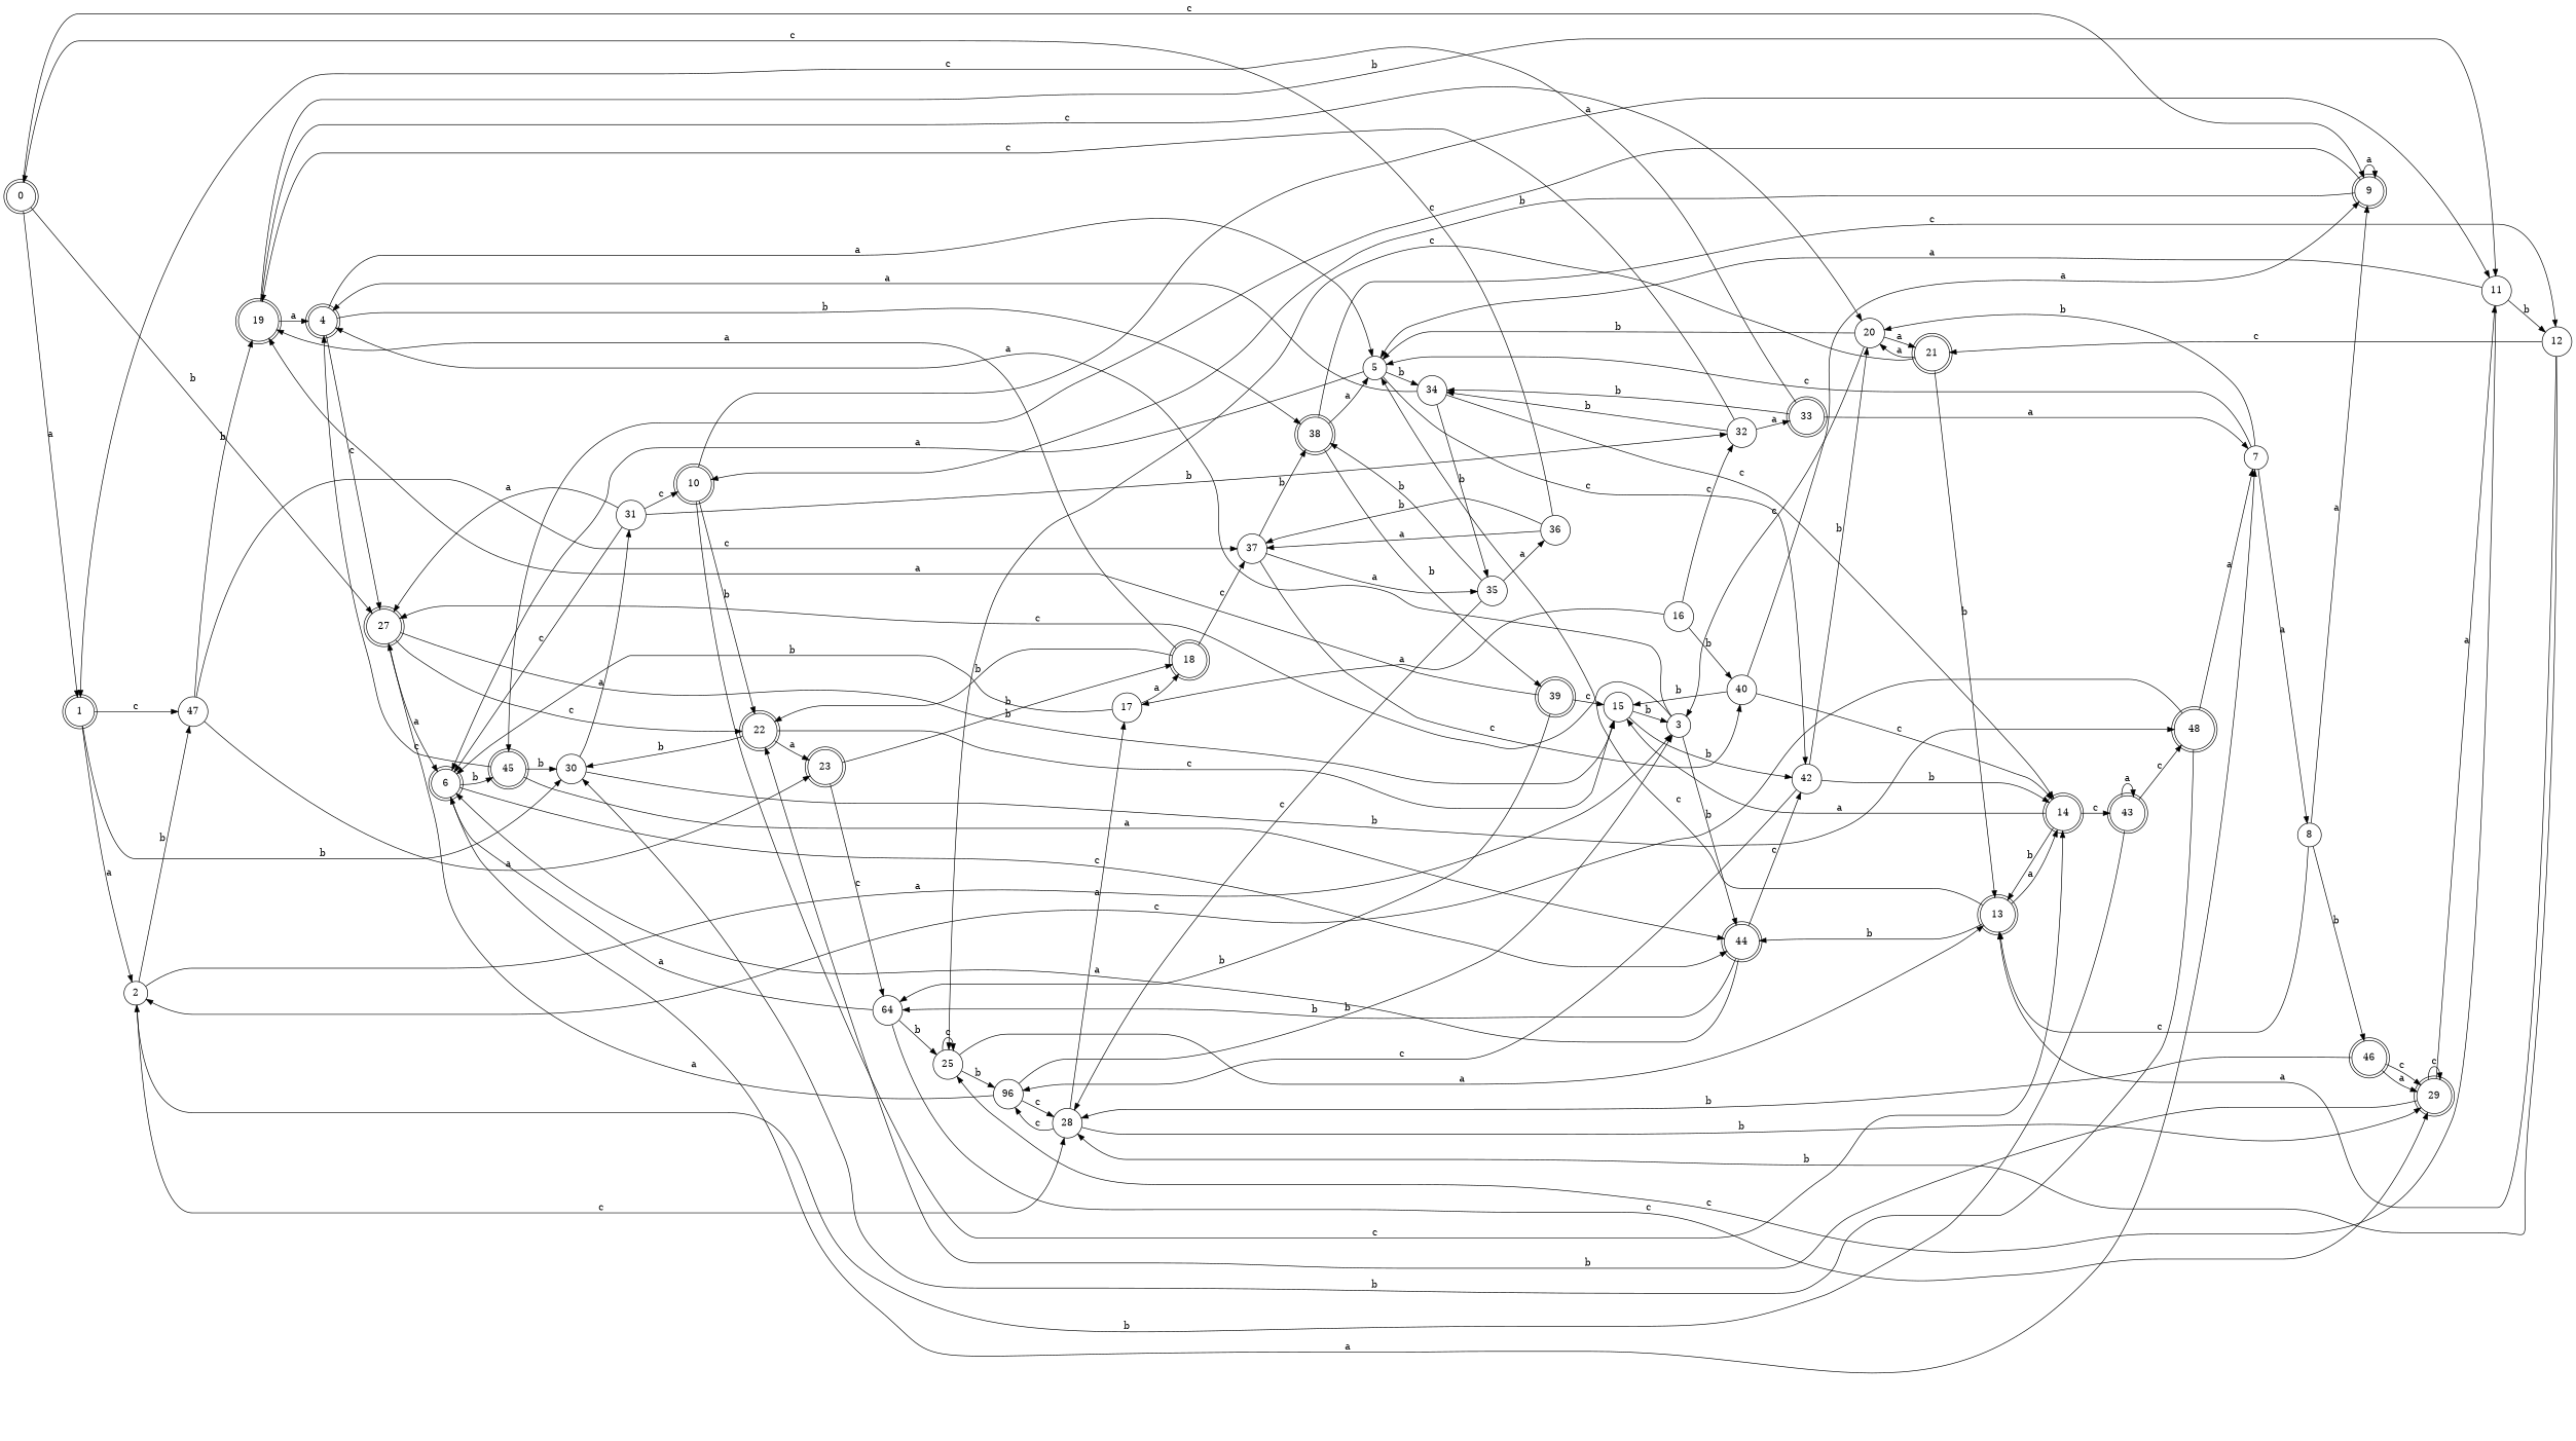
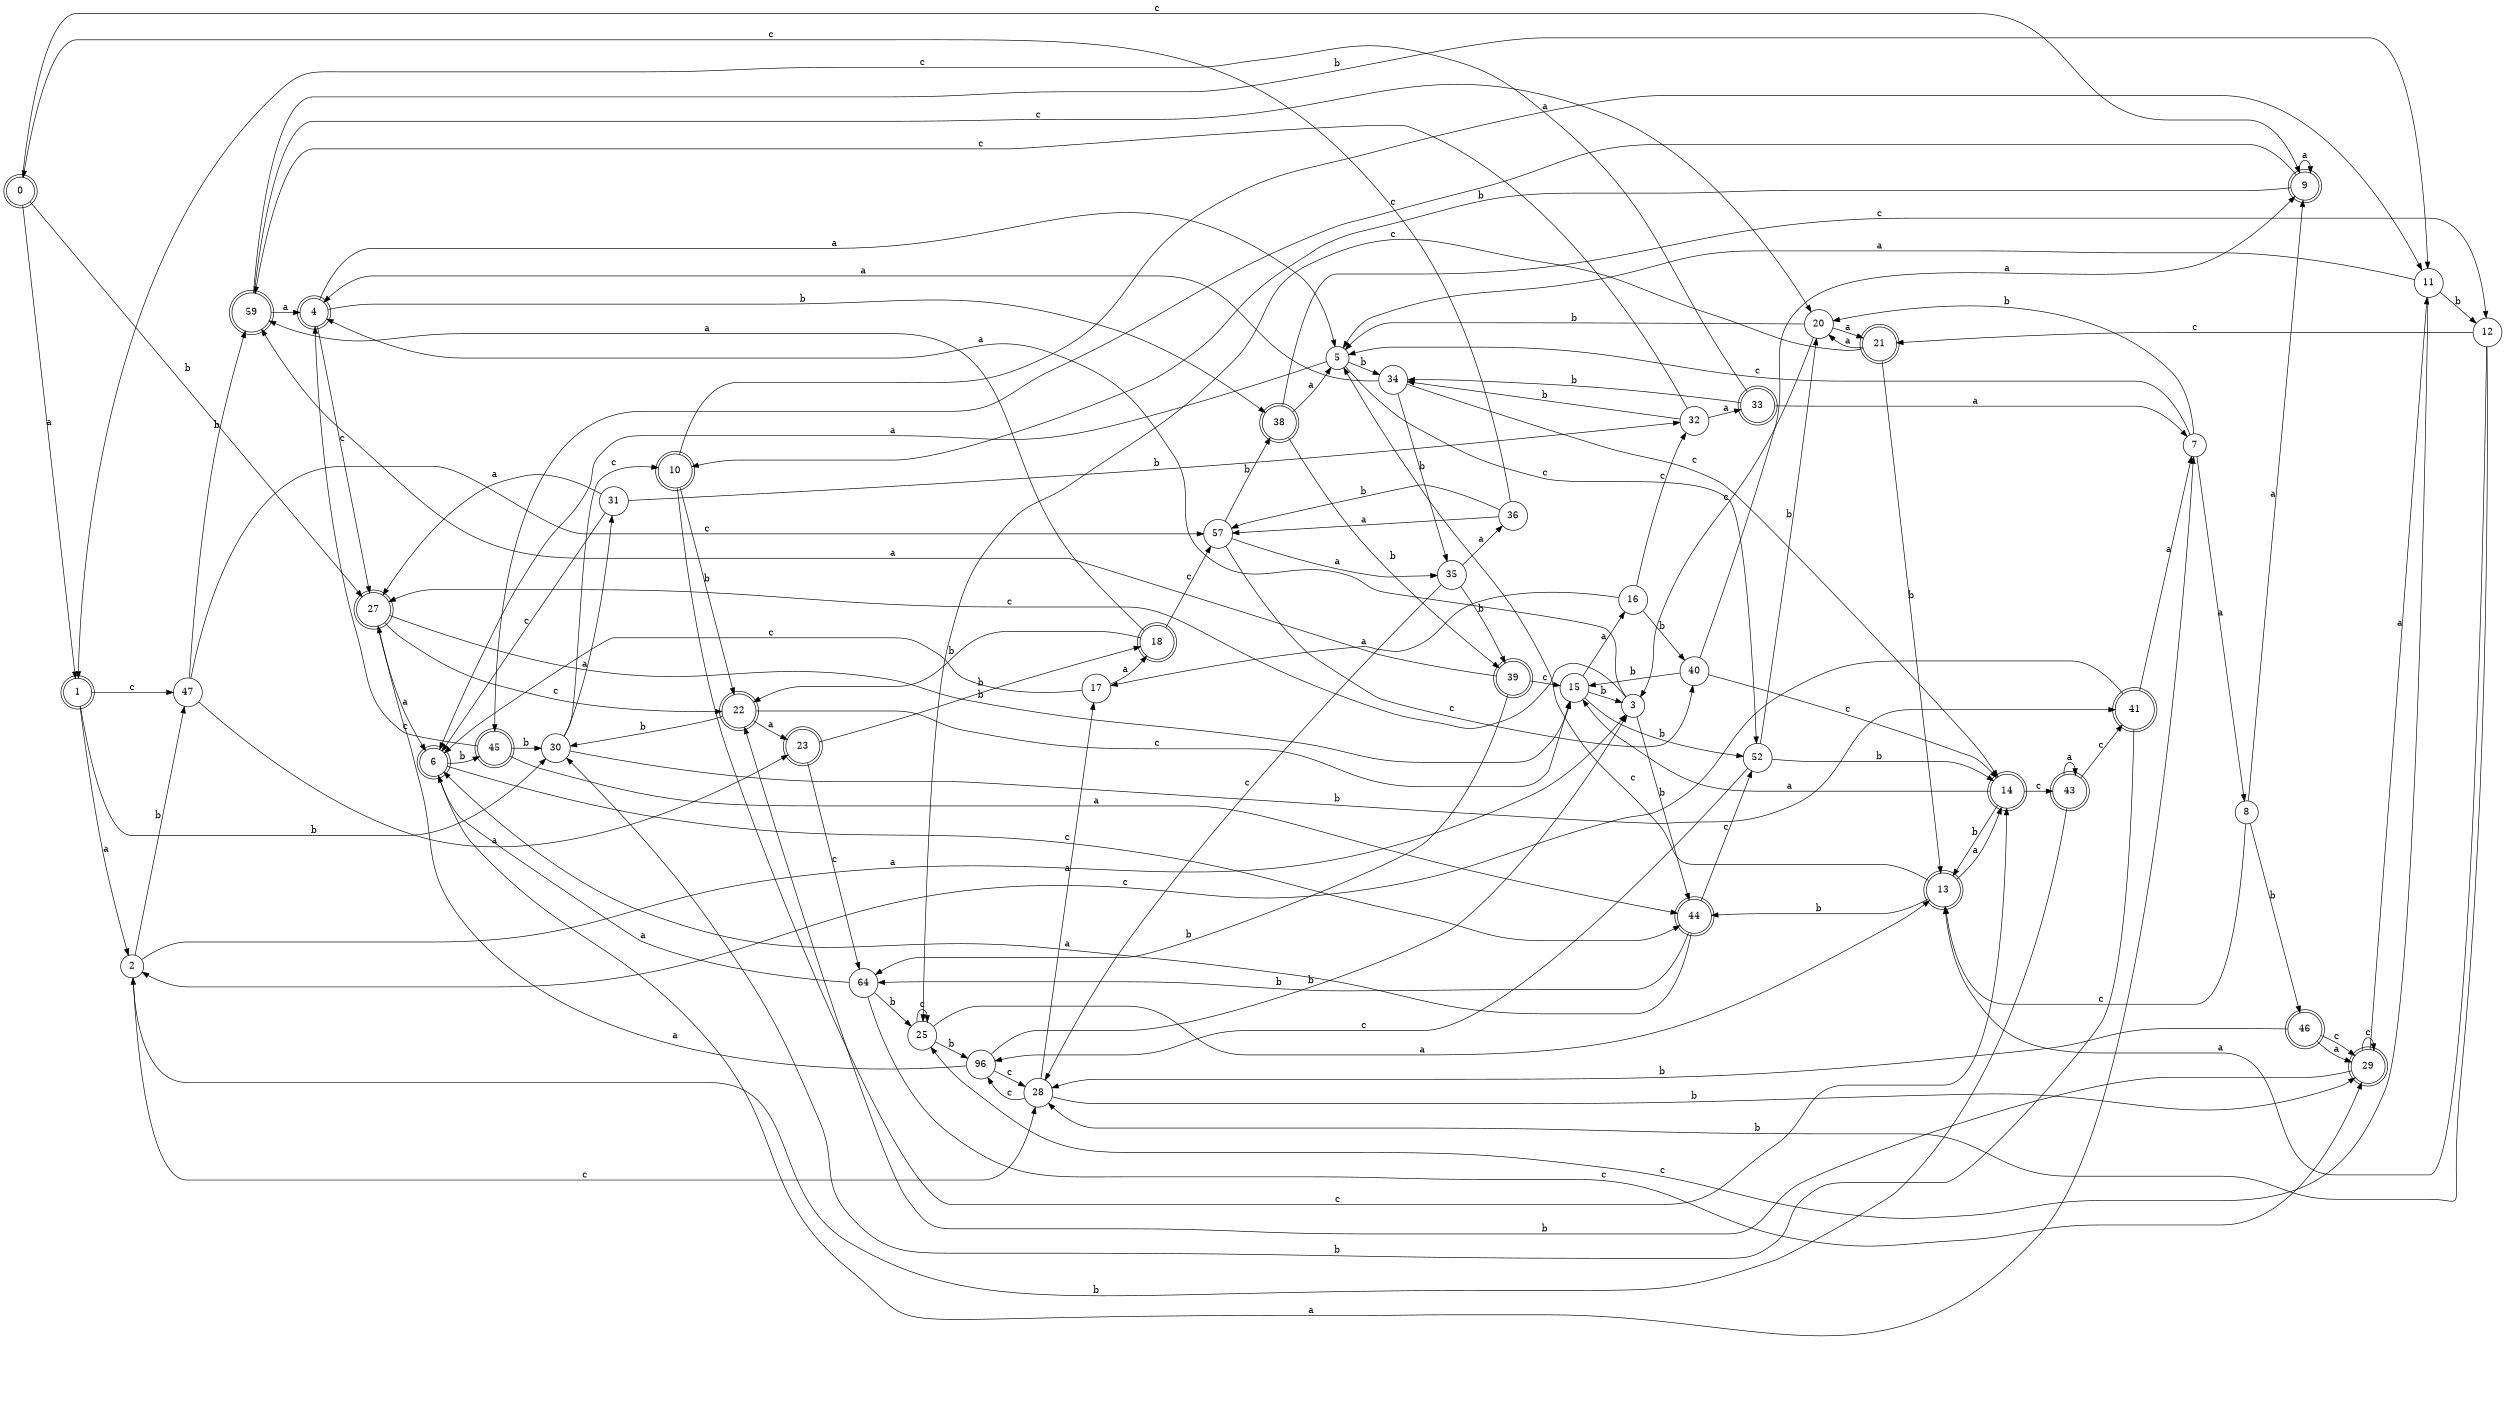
  digraph {
    rankdir=LR
    node [color=black fillcolor=white shape=circle style=filled]
    n1 [label=0 shape=doublecircle style="rounded,filled"]
    n2 [label=1 shape=doublecircle style="rounded,filled"]
    n3 [label=9 shape=doublecircle style="rounded,filled"]
    n4 [label=27 shape=doublecircle style="rounded,filled"]
    n5 [label=2]
    n6 [label=30]
    n7 [label=47]
    n8 [label=45 shape=doublecircle style="rounded,filled"]
    n9 [label=10 shape=doublecircle style="rounded,filled"]
    n10 [label=6 shape=doublecircle style="rounded,filled"]
    n11 [label=22 shape=doublecircle style="rounded,filled"]
    n12 [label=15]
    n13 [label=3]
    n14 [label=28]
    n15 [label=31]
-   n16 [label=48 shape=doublecircle style="rounded,filled"]
-   n17 [label=19 shape=doublecircle style="rounded,filled"]
-   n18 [label=37]
+   n16 [label=41 shape=doublecircle style="rounded,filled"]
+   n17 [label=59 shape=doublecircle style="rounded,filled"]
+   n18 [label=57]
    n19 [label=23 shape=doublecircle style="rounded,filled"]
    n20 [label=4 shape=doublecircle style="rounded,filled"]
    n21 [label=44 shape=doublecircle style="rounded,filled"]
    n22 [label=17]
    n23 [label=29 shape=doublecircle style="rounded,filled"]
    n24 [label=96]
    n25 [label=5]
    n26 [label=38 shape=doublecircle style="rounded,filled"]
-   n27 [label=42]
+   n27 [label=52]
    n28 [label=64]
    n29 [label=34]
    n30 [label=12]
    n31 [label=39 shape=doublecircle style="rounded,filled"]
    n32 [label=7]
    n33 [label=14 shape=doublecircle style="rounded,filled"]
    n34 [label=35]
    n35 [label=20]
    n36 [label=8]
    n37 [label=46 shape=doublecircle style="rounded,filled"]
    n38 [label=13 shape=doublecircle style="rounded,filled"]
    n39 [label=21 shape=doublecircle style="rounded,filled"]
    n40 [label=43 shape=doublecircle style="rounded,filled"]
    n41 [label=11]
    n42 [label=25]
    n43 [label=16]
    n44 [label=32]
    n45 [label=40]
    n46 [label=18 shape=doublecircle style="rounded,filled"]
    n47 [label=33 shape=doublecircle style="rounded,filled"]
    n48 [label=36]
    n1 -> n2 [label=a]
    n1 -> n3 [label=c]
    n1 -> n4 [label=b]
    n2 -> n5 [label=a]
    n2 -> n6 [label=b]
    n2 -> n7 [label=c]
    n3 -> n3 [label=a]
    n3 -> n8 [label=c]
    n3 -> n9 [label=b]
    n4 -> n10 [label=a]
    n4 -> n11 [label=c]
    n4 -> n12 [label=b]
    n5 -> n7 [label=b]
    n5 -> n13 [label=a]
    n5 -> n14 [label=c]
-   n15 -> n9 [label=c]
+   n6 -> n9 [label=c]
    n6 -> n15 [label=a]
    n6 -> n16 [label=b]
    n7 -> n17 [label=b]
    n7 -> n18 [label=c]
    n7 -> n19 [label=a]
    n8 -> n6 [label=b]
    n8 -> n20 [label=c]
    n8 -> n21 [label=a]
    n9 -> n11 [label=b]
    n9 -> n33 [label=c]
    n9 -> n41 [label=a]
    n10 -> n8 [label=b]
    n10 -> n21 [label=c]
    n10 -> n32 [label=a]
    n11 -> n6 [label=b]
    n11 -> n12 [label=c]
    n11 -> n19 [label=a]
    n12 -> n13 [label=b]
    n12 -> n27 [label=b]
+   n12 -> n43 [label=a]
    n13 -> n4 [label=c]
    n13 -> n20 [label=a]
    n13 -> n21 [label=b]
    n14 -> n22 [label=a]
    n14 -> n23 [label=b]
    n14 -> n24 [label=c]
    n15 -> n4 [label=a]
    n15 -> n10 [label=c]
    n15 -> n44 [label=b]
    n16 -> n5 [label=c]
    n16 -> n6 [label=b]
    n16 -> n32 [label=a]
    n17 -> n20 [label=a]
    n17 -> n35 [label=c]
    n17 -> n41 [label=b]
    n18 -> n26 [label=b]
    n18 -> n34 [label=a]
    n18 -> n45 [label=c]
    n19 -> n28 [label=c]
    n19 -> n46 [label=b]
    n20 -> n4 [label=c]
    n20 -> n25 [label=a]
    n20 -> n26 [label=b]
    n21 -> n10 [label=a]
    n21 -> n27 [label=c]
    n21 -> n28 [label=b]
-   n22 -> n10 [label=b]
+   n22 -> n10 [label=c]
    n22 -> n46 [label=a]
    n23 -> n11 [label=b]
    n23 -> n23 [label=c]
    n23 -> n41 [label=a]
    n24 -> n4 [label=a]
    n24 -> n13 [label=b]
    n24 -> n14 [label=c]
    n25 -> n10 [label=a]
    n25 -> n27 [label=c]
    n25 -> n29 [label=b]
    n26 -> n25 [label=a]
    n26 -> n30 [label=c]
    n26 -> n31 [label=b]
    n27 -> n24 [label=c]
    n27 -> n33 [label=b]
    n27 -> n35 [label=b]
    n28 -> n10 [label=a]
    n28 -> n23 [label=c]
    n28 -> n42 [label=b]
    n29 -> n20 [label=a]
    n29 -> n33 [label=c]
    n29 -> n34 [label=b]
    n30 -> n14 [label=b]
    n30 -> n38 [label=a]
    n30 -> n39 [label=c]
    n31 -> n12 [label=c]
    n31 -> n17 [label=a]
    n31 -> n28 [label=b]
    n32 -> n25 [label=c]
    n32 -> n35 [label=b]
    n32 -> n36 [label=a]
    n33 -> n12 [label=a]
    n33 -> n38 [label=b]
    n33 -> n40 [label=c]
    n34 -> n14 [label=c]
-   n34 -> n26 [label=b]
+   n34 -> n31 [label=b]
    n34 -> n48 [label=a]
    n35 -> n13 [label=c]
    n35 -> n25 [label=b]
    n35 -> n39 [label=a]
    n36 -> n3 [label=a]
    n36 -> n37 [label=b]
    n36 -> n38 [label=c]
    n37 -> n14 [label=b]
    n37 -> n23 [label=a]
    n37 -> n23 [label=c]
    n38 -> n21 [label=b]
    n38 -> n25 [label=c]
    n38 -> n33 [label=a]
    n39 -> n35 [label=a]
    n39 -> n38 [label=b]
    n39 -> n42 [label=c]
    n40 -> n5 [label=b]
    n40 -> n16 [label=c]
    n40 -> n40 [label=a]
    n41 -> n25 [label=a]
    n41 -> n30 [label=b]
    n41 -> n42 [label=c]
    n42 -> n24 [label=b]
    n42 -> n38 [label=a]
    n42 -> n42 [label=c]
    n43 -> n22 [label=a]
    n43 -> n44 [label=c]
    n43 -> n45 [label=b]
    n44 -> n17 [label=c]
    n44 -> n29 [label=b]
    n44 -> n47 [label=a]
    n45 -> n3 [label=a]
    n45 -> n12 [label=b]
    n45 -> n33 [label=c]
    n46 -> n11 [label=b]
    n46 -> n17 [label=a]
    n46 -> n18 [label=c]
    n47 -> n2 [label=c]
    n47 -> n29 [label=b]
    n47 -> n32 [label=a]
    n48 -> n1 [label=c]
    n48 -> n18 [label=a]
    n48 -> n18 [label=b]
  }
